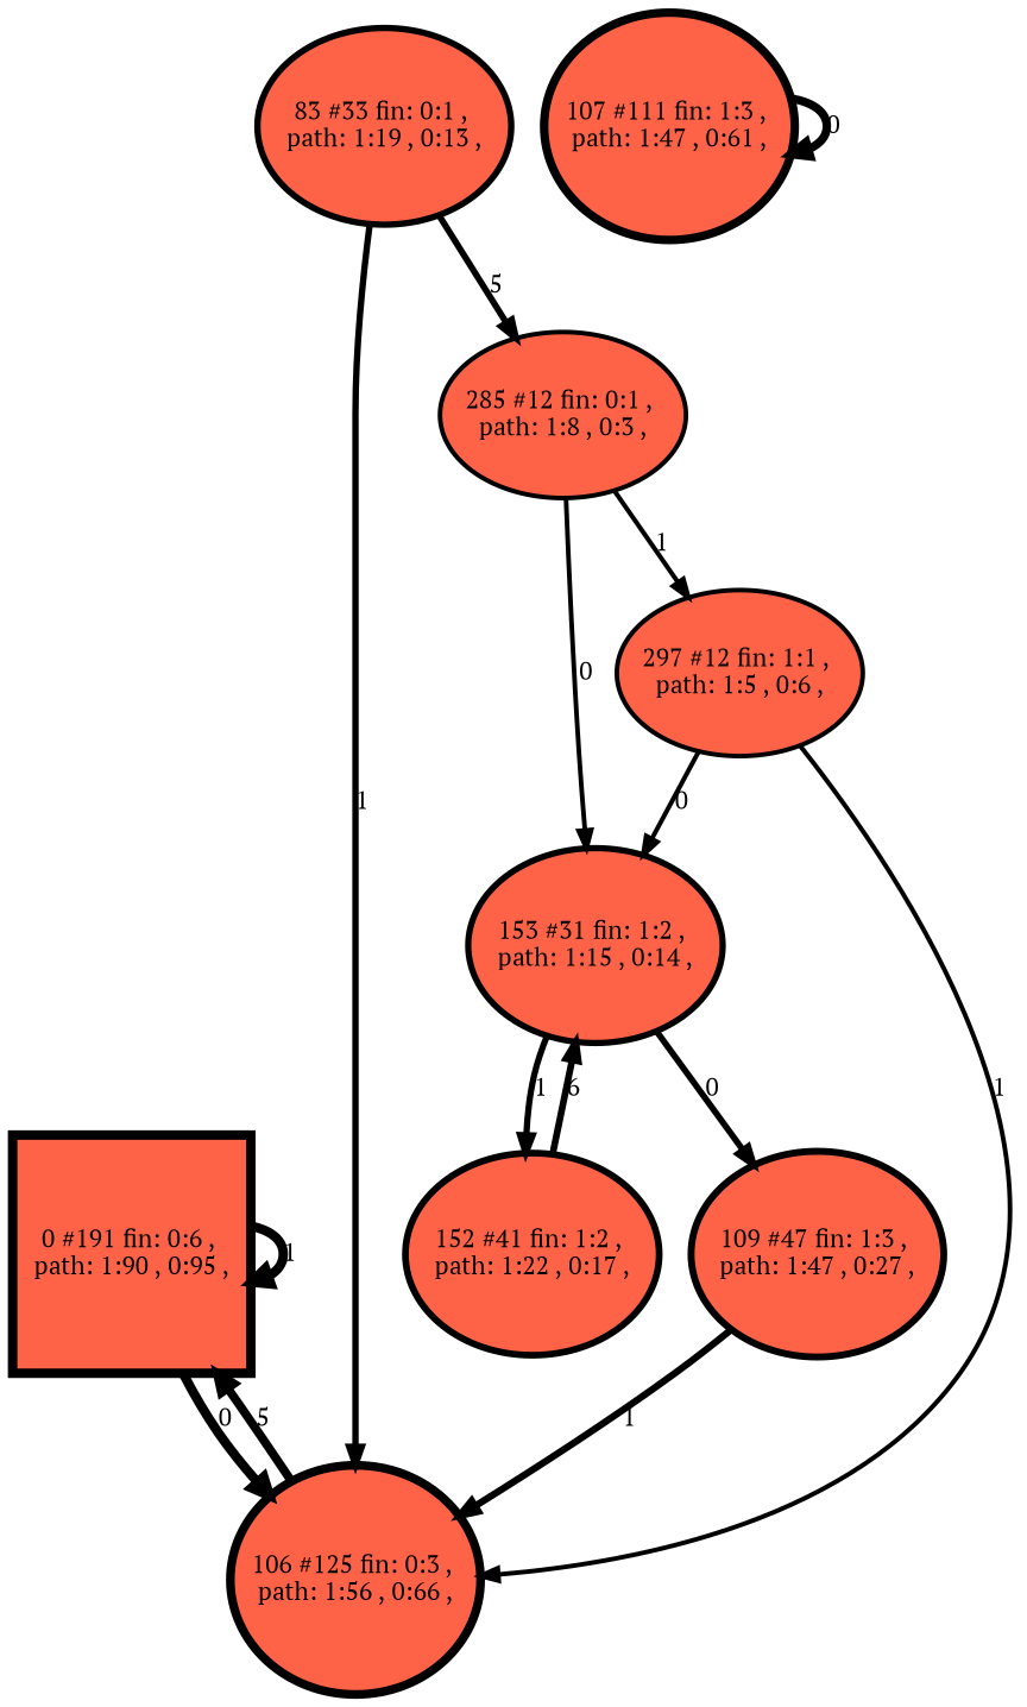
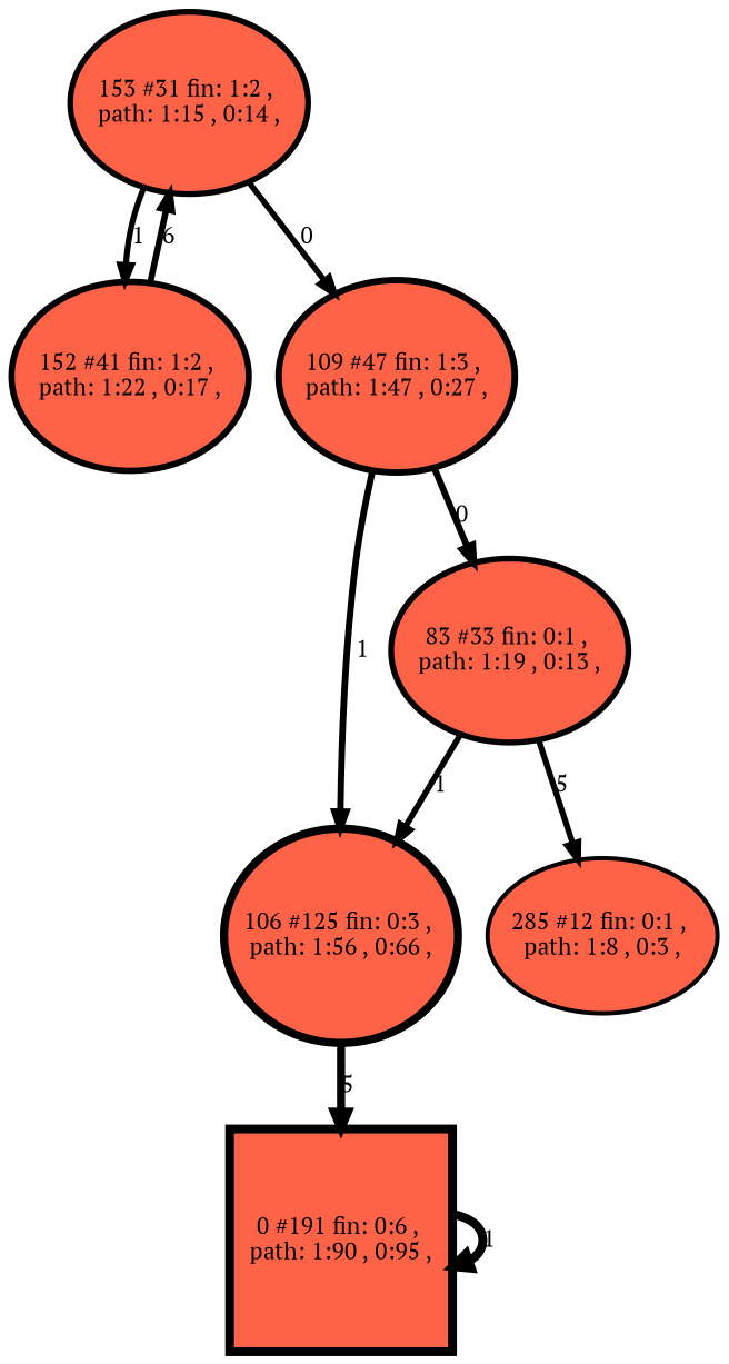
  digraph {
    fontname="PT Serif"
    node [fillcolor=tomato fontname="PT Serif" penwidth=2.56495 style=filled]
    edge [fontname="PT Serif" penwidth=2.56495]
    n1 [height=1.83378 label="0 #191 fin: 0:6 , \n path: 1:90 , 0:95 , " penwidth=5.2575 shape=box width=1.83378]
    n2 [height=1.76409 label="106 #125 fin: 0:3 , \n path: 1:56 , 0:66 , " penwidth=4.83628 width=1.76409]
-   n3 [height=1.74371 label="107 #111 fin: 1:3 , \n path: 1:47 , 0:61 , " penwidth=4.7185 width=1.74371]
    n4 [height=1.55555 label="152 #41 fin: 1:2 , \n path: 1:22 , 0:17 , " penwidth=3.73767 width=1.55555]
    n5 [height=1.49643 label="153 #31 fin: 1:2 , \n path: 1:15 , 0:14 , " penwidth=3.46574 width=1.49643]
    n6 [height=1.58334 label="109 #47 fin: 1:3 , \n path: 1:47 , 0:27 , " penwidth=3.8712 width=1.58334]
    n7 [height=1.50992 label="83 #33 fin: 0:1 , \n path: 1:19 , 0:13 , " penwidth=3.52636 width=1.50992]
    n8 [height=1.27115 label="285 #12 fin: 0:1 , \n path: 1:8 , 0:3 , " width=1.27115]
-   n9 [height=1.27115 label="297 #12 fin: 1:1 , \n path: 1:5 , 0:6 , " width=1.27115]
    n1 -> n1 [label="1 " penwidth=5.2575]
-   n1 -> n2 [label="0 " penwidth=5.2575]
    n2 -> n1 [label="5 " penwidth=4.83628]
-   n3 -> n3 [label="0 " penwidth=4.7185]
    n4 -> n5 [label="6 " penwidth=3.73767]
    n5 -> n4 [label="1 " penwidth=3.46574]
    n5 -> n6 [label="0 " penwidth=3.46574]
    n6 -> n2 [label="1 " penwidth=3.8712]
+   n6 -> n7 [label="0 " penwidth=3.8712]
    n7 -> n2 [label="1 " penwidth=3.52636]
    n7 -> n8 [label="5 " penwidth=3.52636]
-   n8 -> n5 [label="0 "]
-   n8 -> n9 [label="1 "]
-   n9 -> n2 [label="1 "]
-   n9 -> n5 [label="0 "]
  }
